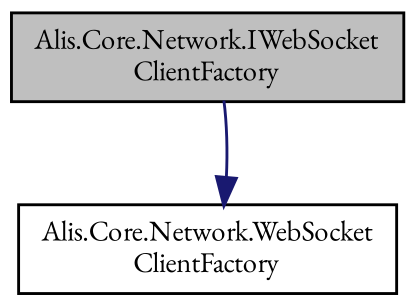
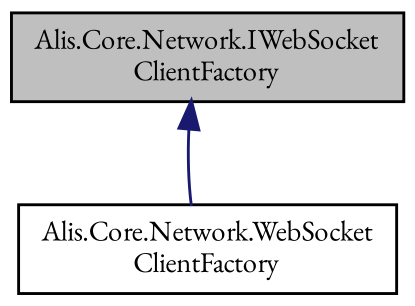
  digraph {
    fontname="EB Garamond"
    node [color=black fontname="EB Garamond" fontsize=10 shape=record style=filled]
    n1 [fillcolor=grey75 fontcolor=black height=0.2 label="Alis.Core.Network.IWebSocket\lClientFactory" width=0.4]
    n2 [fillcolor=white height=0.2 label="Alis.Core.Network.WebSocket\lClientFactory" width=0.4]
-   n2 -> n1 [color=midnightblue dir=back fontname="EB Garamond" fontsize=10 labelfontname=Helvetica labelfontsize=10 style=solid]
+   n1 -> n2 [color=midnightblue dir=back fontname="EB Garamond" fontsize=10 labelfontname=Helvetica labelfontsize=10 style=solid]
  }
